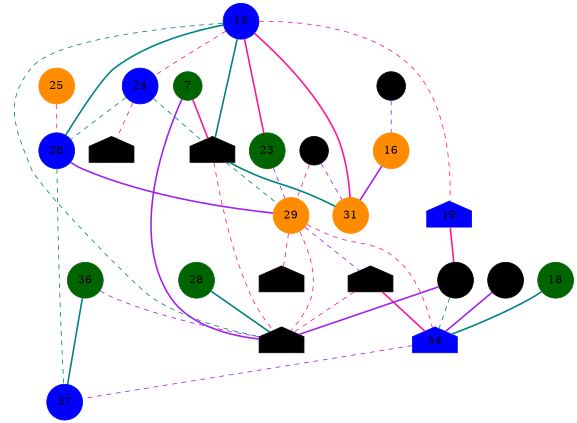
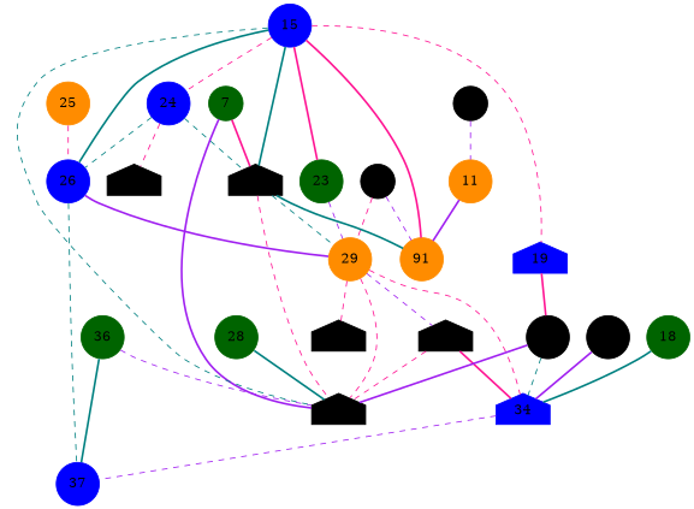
  graph {
    node [color=black shape=circle style=filled]
    edge [color=deeppink style=dashed weight=1.0]
-   11 [color=darkorange label=16]
+   11 [color=darkorange]
    1
-   31 [color=darkorange]
+   31 [color=darkorange label=91]
    29 [color=darkorange]
    4
    38 [shape=house]
    34 [color=blue shape=house]
    32 [shape=house]
    35 [shape=house]
    7 [color=darkgreen]
    27 [shape=house]
    10
    37 [color=blue]
    15 [color=blue]
    19 [color=blue shape=house]
    23 [color=darkgreen]
    24 [color=blue]
    26 [color=blue]
    22
    39 [shape=house]
    18 [color=darkgreen]
    25 [color=darkorange]
    28 [color=darkgreen]
    36 [color=darkgreen]
    11 -- 31 [color=purple style=bold]
    1 -- 11 [color=purple]
    29 -- 38 [weight=3.0]
    29 -- 34
    29 -- 32 [color=purple]
    29 -- 35
    4 -- 31 [color=purple]
    4 -- 29
    34 -- 37 [color=purple]
    32 -- 38
    32 -- 34 [style=bold]
    7 -- 38 [color=purple style=bold]
    7 -- 27 [style=bold]
    27 -- 31 [color=teal style=bold]
    27 -- 29 [color=teal weight=2.0]
    27 -- 38
    10 -- 34 [color=purple style=bold]
    15 -- 31 [style=bold weight=2.0]
    15 -- 38 [color=teal]
    15 -- 27 [color=teal style=bold]
    15 -- 19
    15 -- 23 [style=bold]
    15 -- 24
    15 -- 26 [color=teal style=bold]
    19 -- 22 [style=bold]
    23 -- 29 [color=purple weight=2.0]
    24 -- 27 [color=teal]
    24 -- 26 [color=teal]
    24 -- 39
    26 -- 29 [color=purple style=bold]
    26 -- 37 [color=teal weight=2.0]
    22 -- 38 [color=purple style=bold]
    22 -- 34 [color=teal]
    18 -- 34 [color=teal style=bold]
    25 -- 26
    28 -- 38 [color=teal style=bold]
    36 -- 38 [color=purple]
    36 -- 37 [color=teal style=bold]
  }
